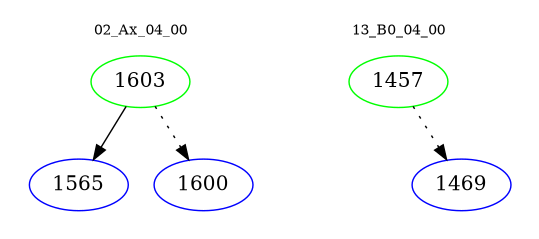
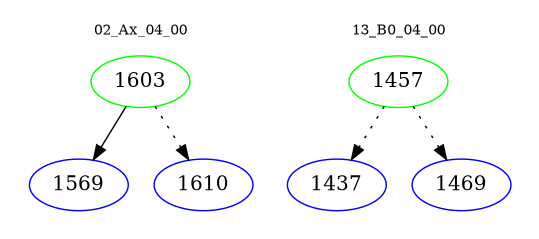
  digraph {
    node [color=blue]
    edge [color=black style=dotted]
    n1 [color=green label=1603]
-   n2 [label=1565]
-   n3 [label=1600]
+   n2 [label=1569]
+   n3 [label=1610]
    n4 [color=green label=1457]
+   n5 [label=1437]
    n6 [label=1469]
    subgraph cluster_1 {
      color=white
      fontsize=10
      label="02_Ax_04_00"
      n1
      n2
      n3
    }
    subgraph cluster_2 {
      color=white
      fontsize=10
      label="13_B0_04_00"
      n4
+     n5
      n6
    }
    n1 -> n2 [style=solid]
    n1 -> n3
+   n4 -> n5
    n4 -> n6
  }
